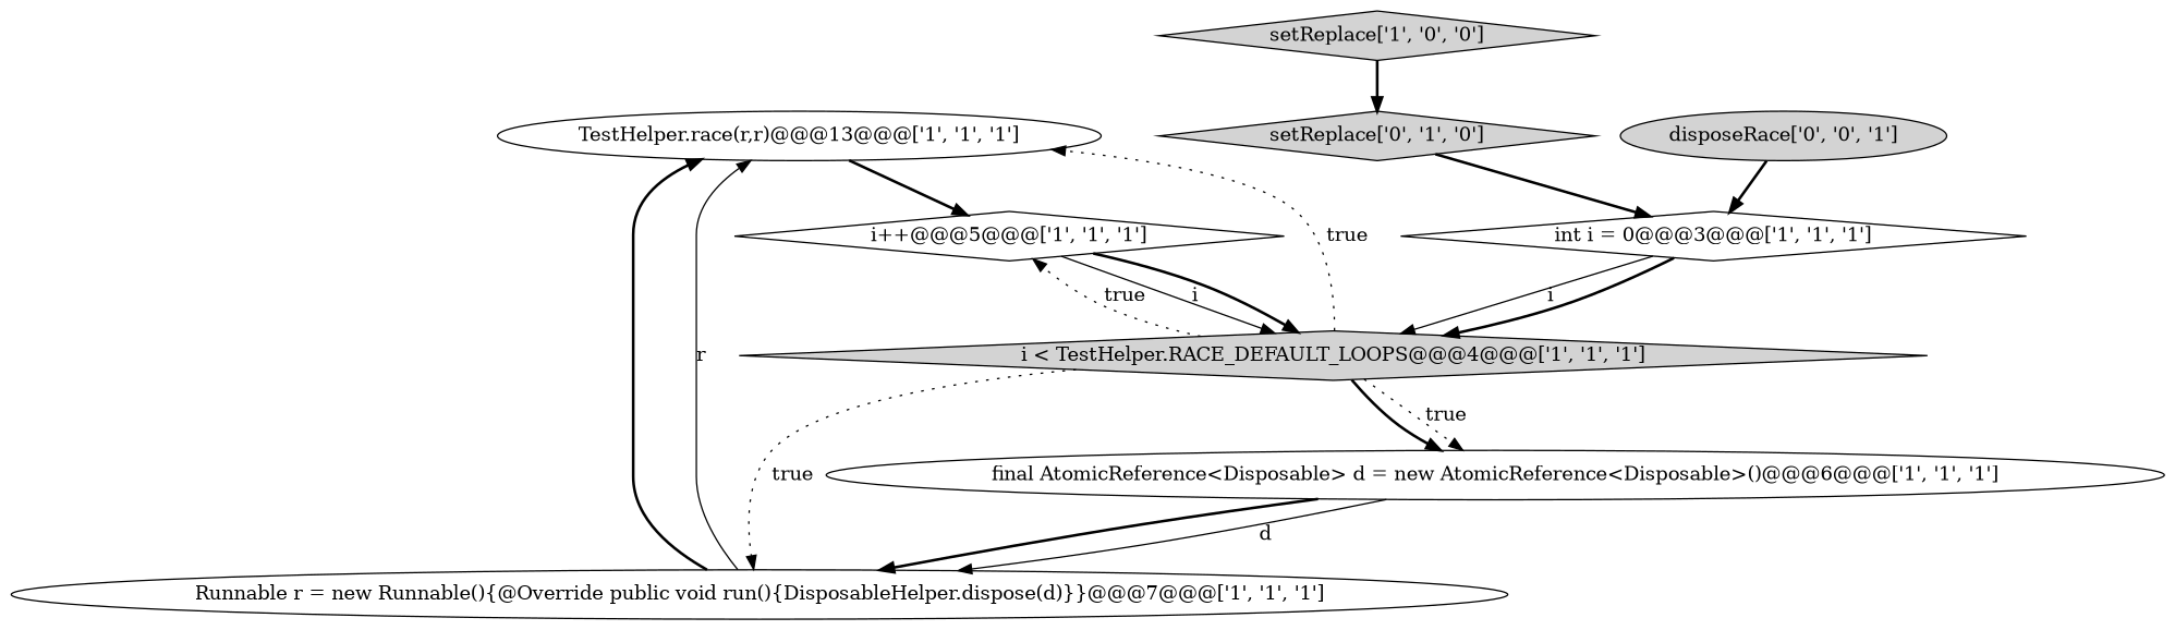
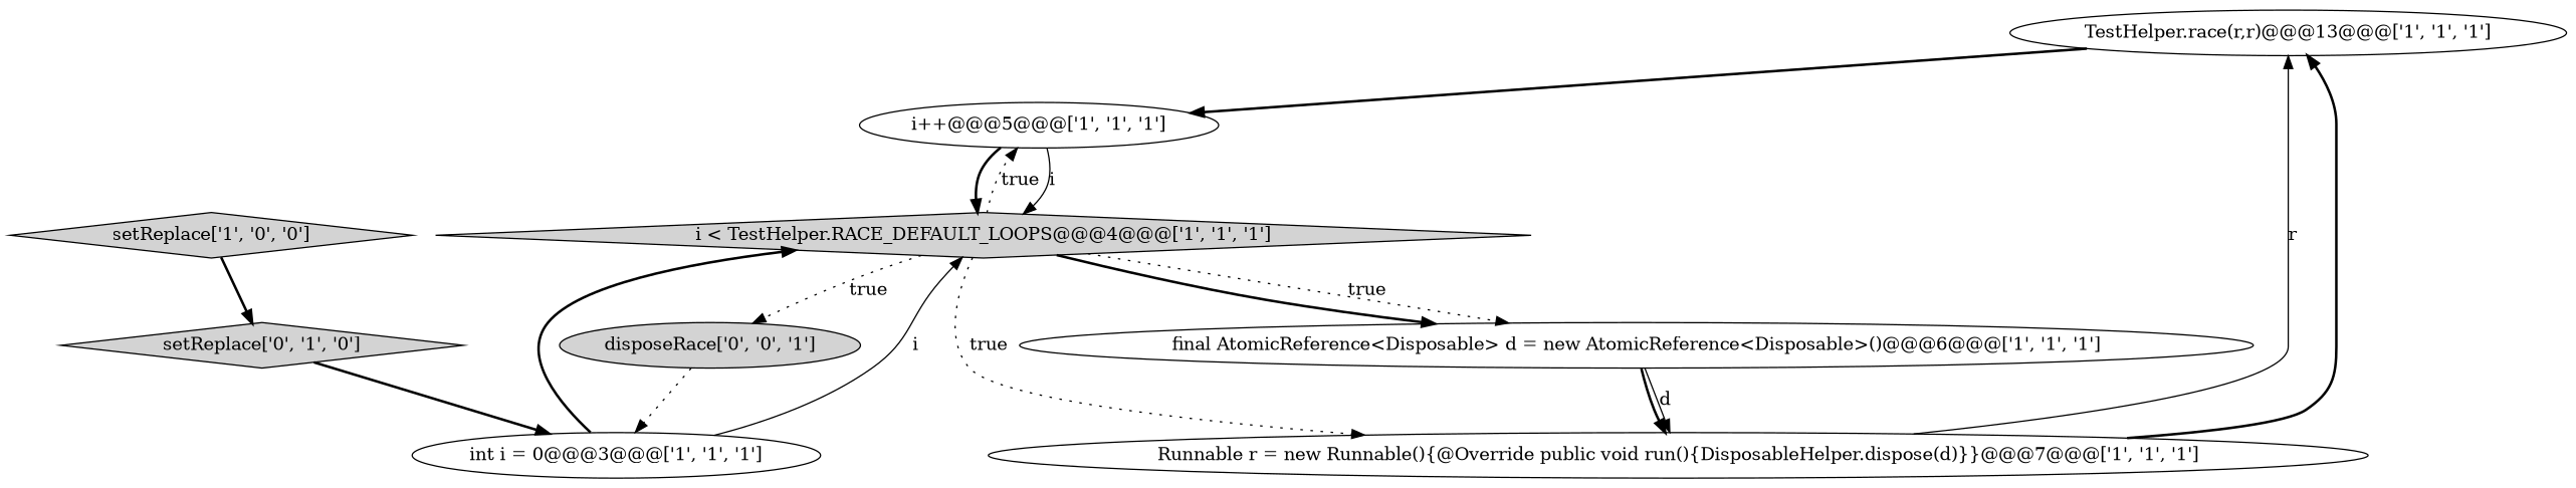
  digraph {
    node [fillcolor=white shape=ellipse style=filled]
    edge [style=bold]
    n1 [label="TestHelper.race(r,r)@@@13@@@['1', '1', '1']"]
-   n2 [label="i++@@@5@@@['1', '1', '1']" shape=diamond]
+   n2 [label="i++@@@5@@@['1', '1', '1']"]
    n3 [fillcolor=lightgray label="i < TestHelper.RACE_DEFAULT_LOOPS@@@4@@@['1', '1', '1']" shape=diamond]
    n4 [fillcolor=lightgray label="setReplace['0', '1', '0']" shape=diamond]
-   n5 [label="int i = 0@@@3@@@['1', '1', '1']" shape=diamond]
+   n5 [label="int i = 0@@@3@@@['1', '1', '1']"]
    n6 [fillcolor=lightgray label="setReplace['1', '0', '0']" shape=diamond]
    n7 [label="Runnable r = new Runnable(){@Override public void run(){DisposableHelper.dispose(d)}}@@@7@@@['1', '1', '1']"]
    n8 [label="final AtomicReference<Disposable> d = new AtomicReference<Disposable>()@@@6@@@['1', '1', '1']"]
    n9 [fillcolor=lightgray label="disposeRace['0', '0', '1']"]
    n1 -> n2
    n2 -> n3 [label=i style=solid]
    n2 -> n3
-   n3 -> n1 [label=true style=dotted]
+   n3 -> n9 [label=true style=dotted]
    n3 -> n2 [label=true style=dotted]
    n3 -> n7 [label=true style=dotted]
    n3 -> n8 [label=true style=dotted]
    n3 -> n8
    n4 -> n5
    n5 -> n3 [label=i style=solid]
    n5 -> n3
    n6 -> n4
    n7 -> n1
    n7 -> n1 [label=r style=solid]
    n8 -> n7 [label=d style=solid]
    n8 -> n7
-   n9 -> n5
+   n9 -> n5 [style=dotted]
  }
